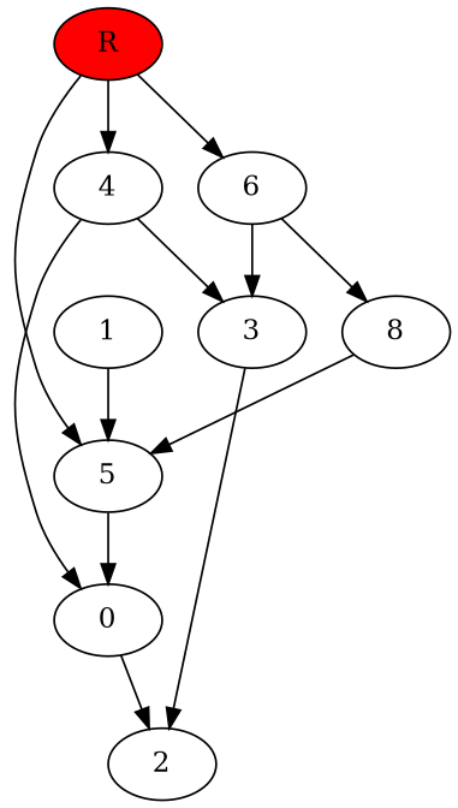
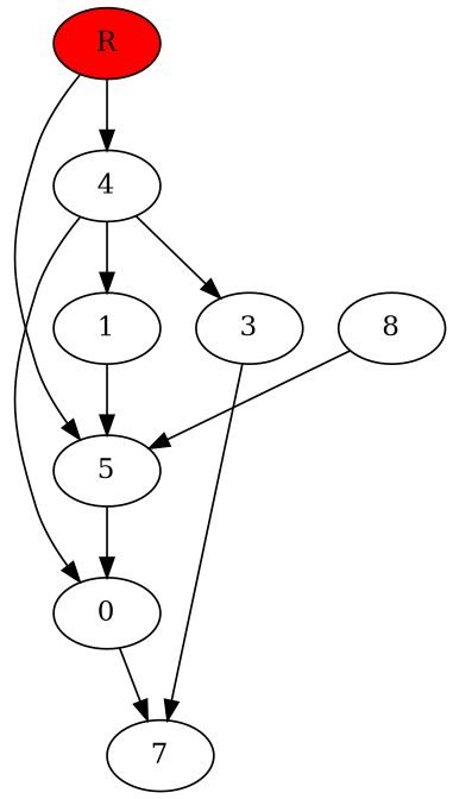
  digraph {
    1
    5
    n3 [label=0]
-   7 [label=2]
+   7
    3
    4
-   6
    8
    R [fillcolor="#ff0000" style=filled]
    1 -> 5
    5 -> n3
    n3 -> 7
    3 -> 7
+   4 -> 1
    4 -> n3
    4 -> 3
-   6 -> 3
-   6 -> 8
    8 -> 5
    R -> 5
    R -> 4
-   R -> 6
  }
